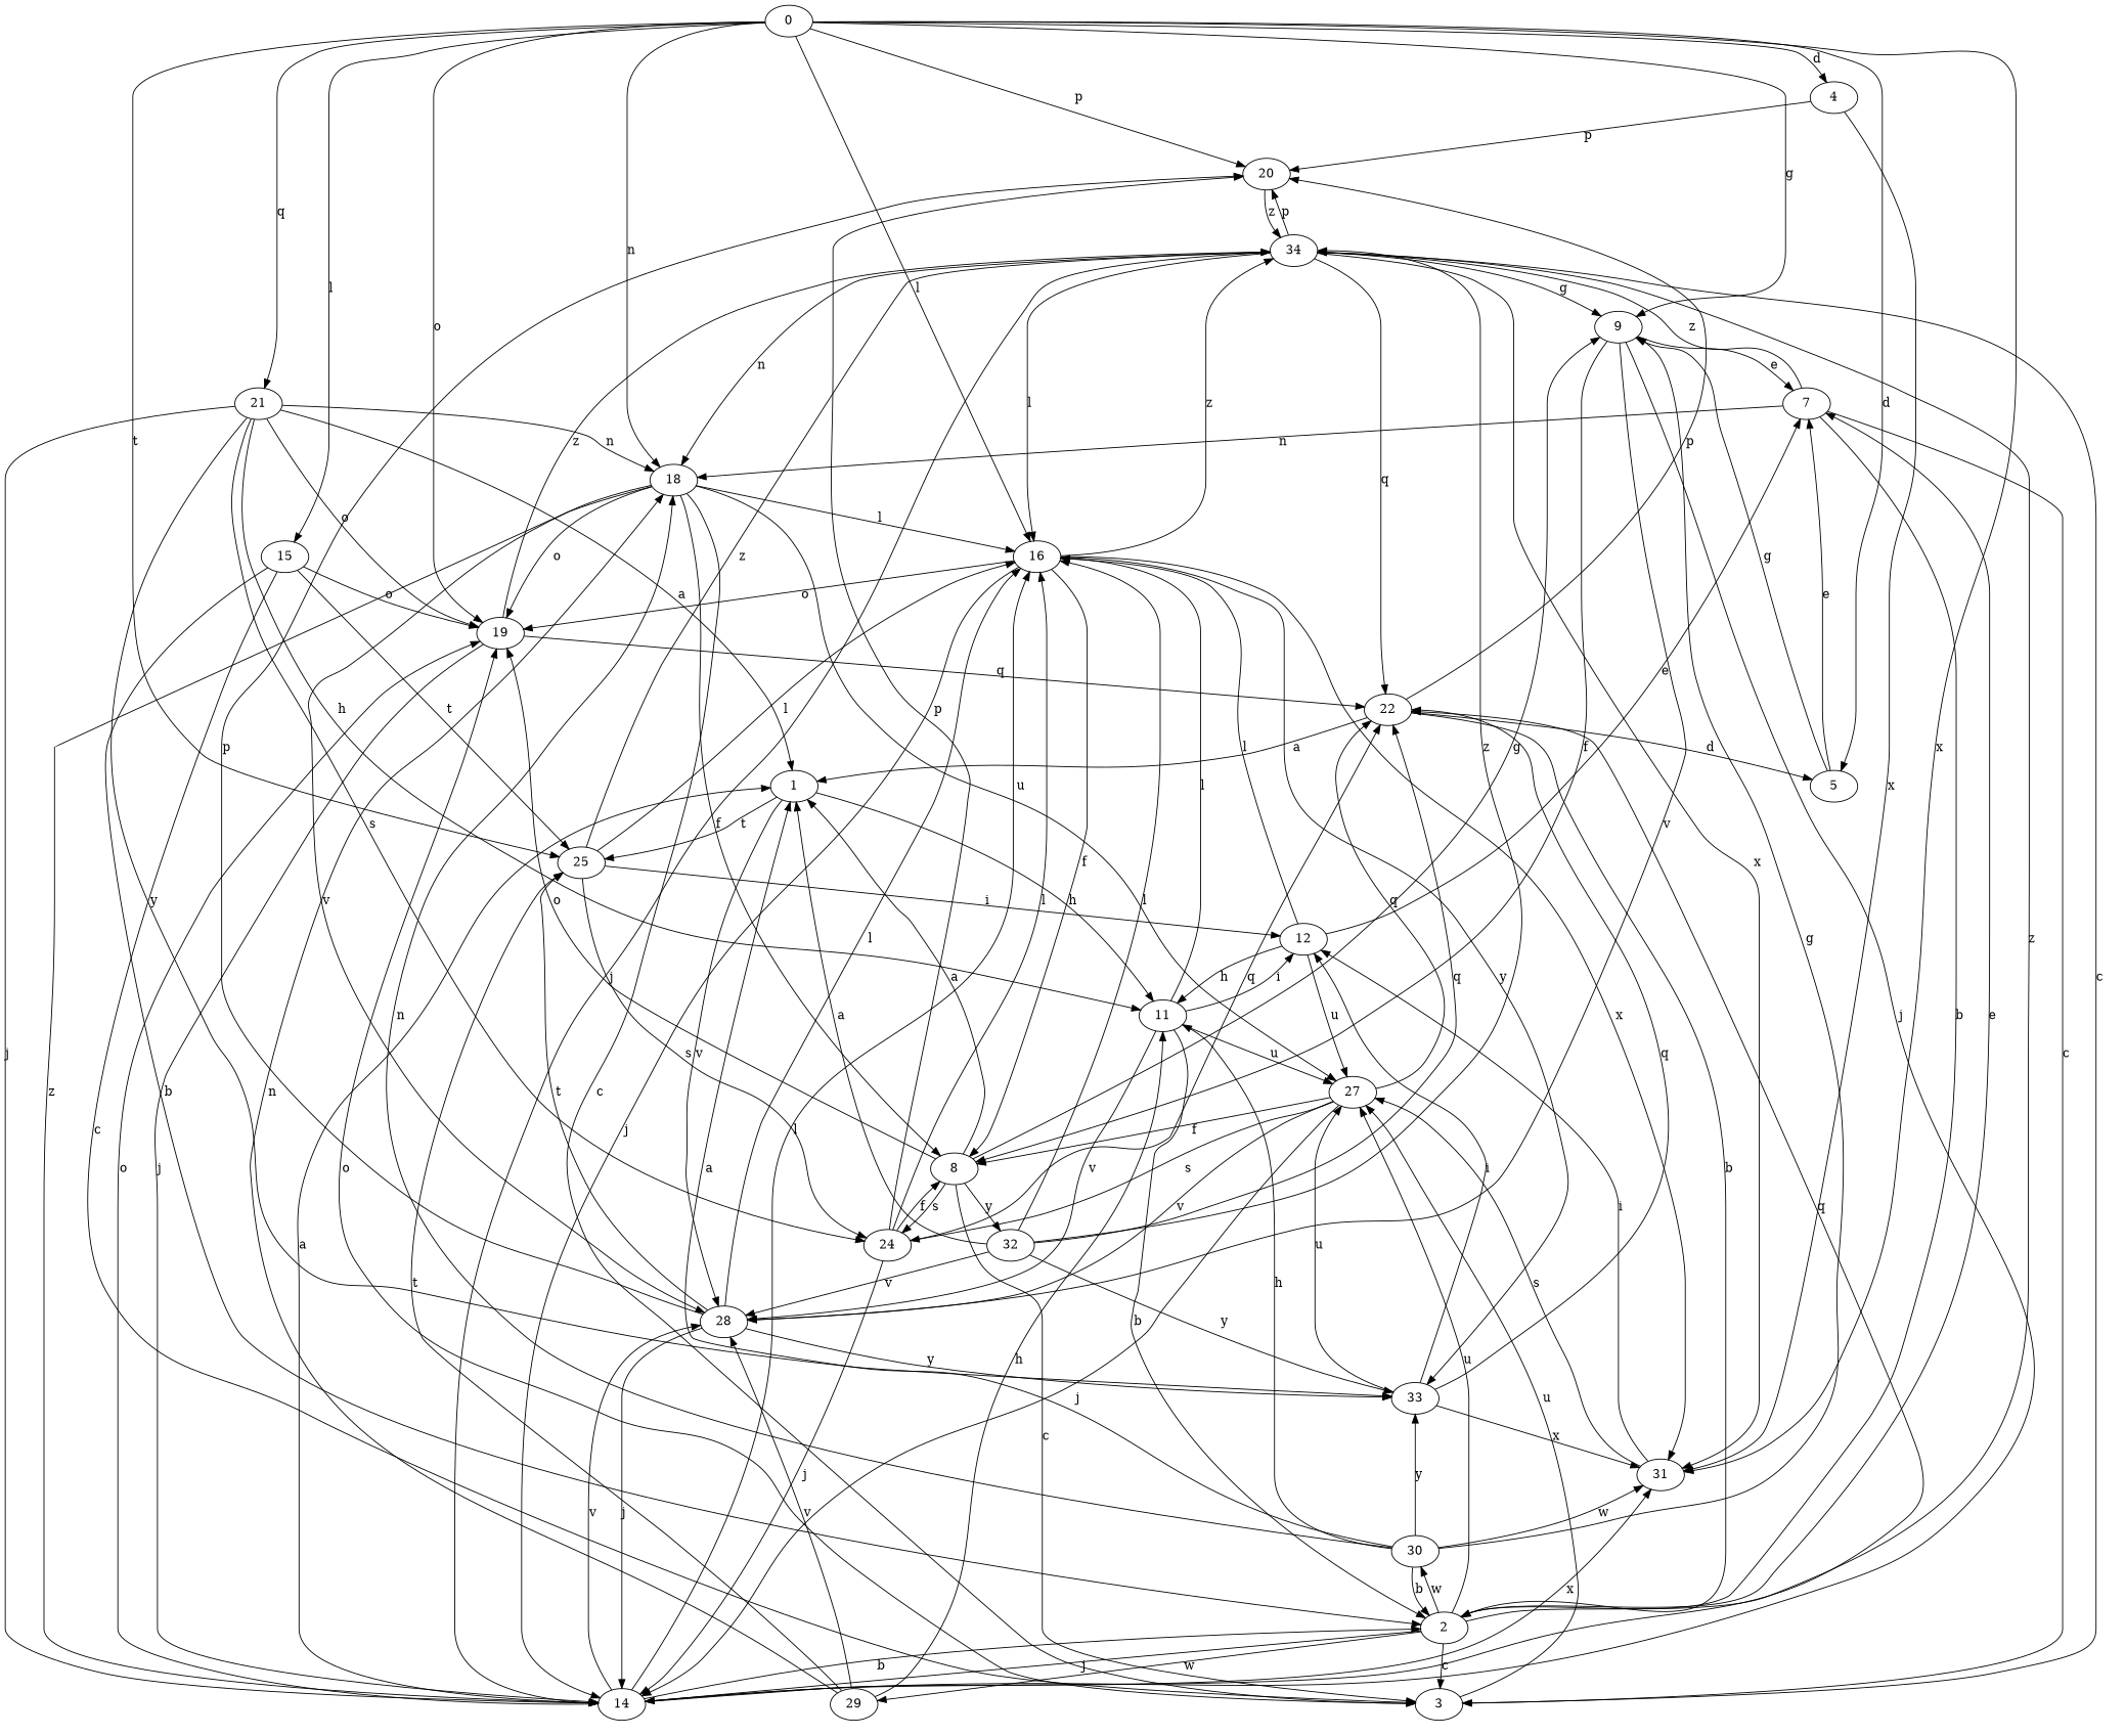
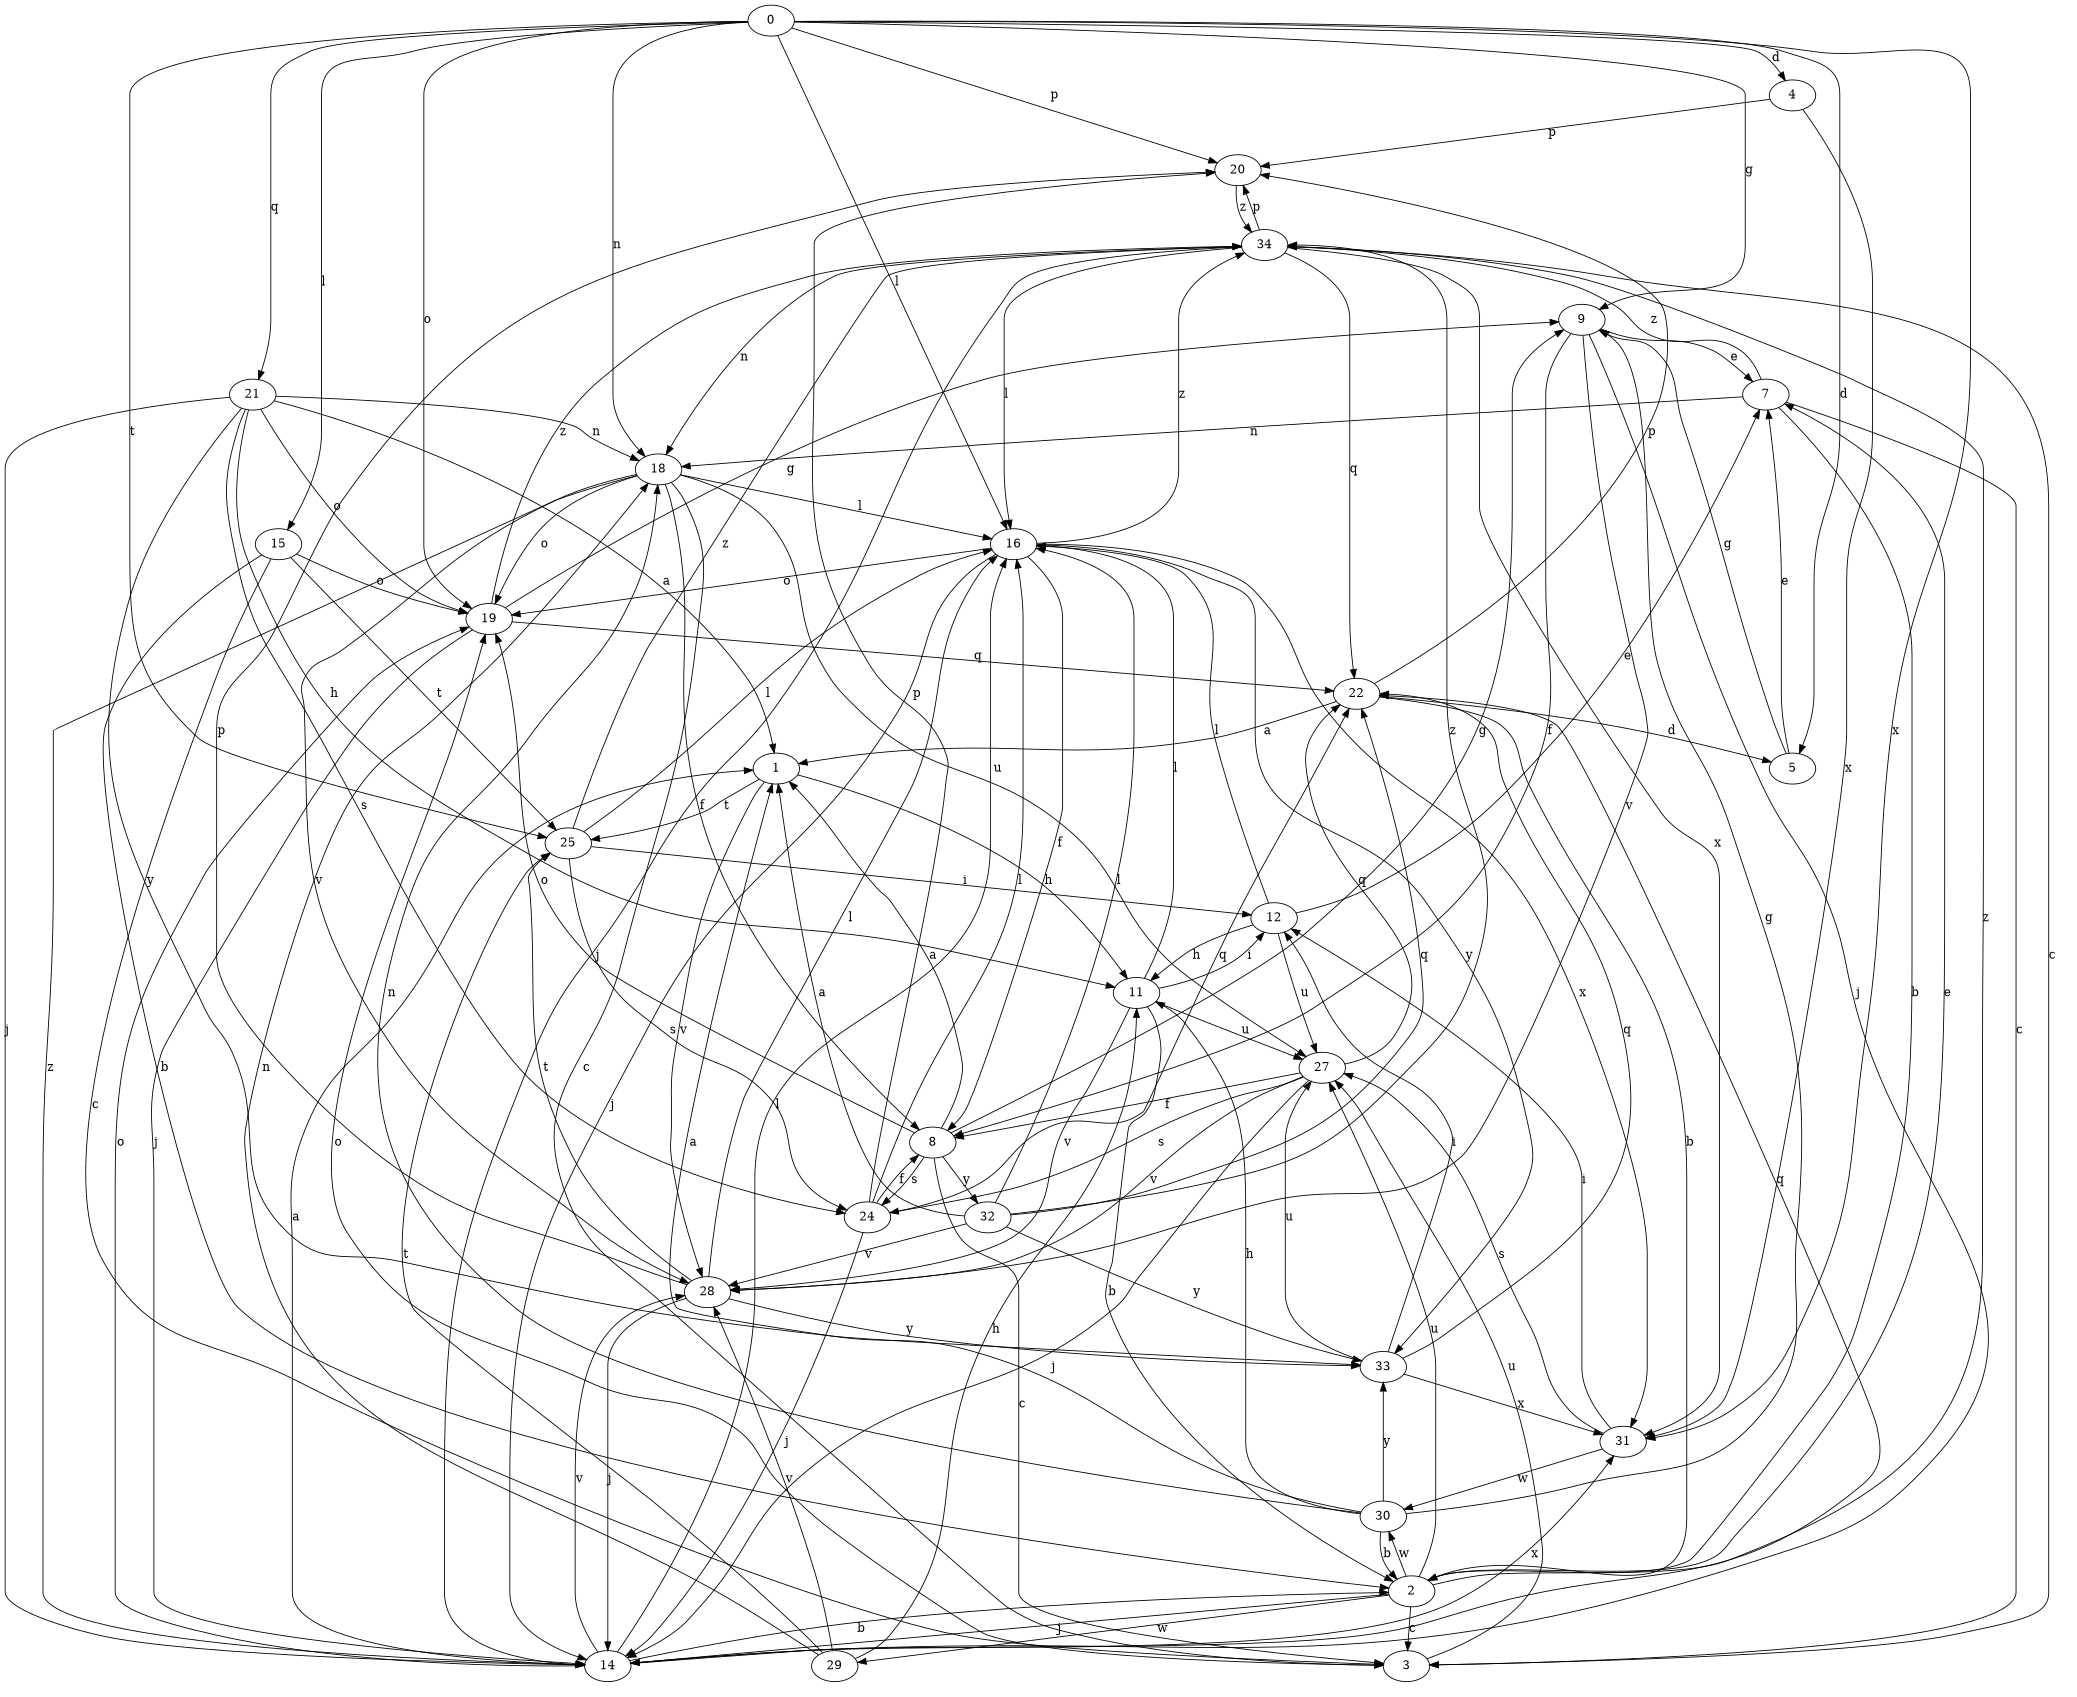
  strict digraph {
    0
    4
    5
    9
    15
    16
    18
    19
    20
    21
    25
    31
    7
    28
    14
    8
    2
    3
    34
    33
    27
    22
    1
    11
    24
    12
    30
    29
    32
    0 -> 4 [label=d]
    0 -> 5 [label=d]
    0 -> 9 [label=g]
    0 -> 15 [label=l]
    0 -> 16 [label=l]
    0 -> 18 [label=n]
    0 -> 19 [label=o]
    0 -> 20 [label=p]
    0 -> 21 [label=q]
    0 -> 25 [label=t]
    0 -> 31 [label=x]
    4 -> 20 [label=p]
    4 -> 31 [label=x]
    5 -> 9 [label=g]
    5 -> 7 [label=e]
    9 -> 7 [label=e]
    9 -> 28 [label=v]
    9 -> 14 [label=j]
    9 -> 8 [label=f]
    15 -> 19 [label=o]
    15 -> 25 [label=t]
    15 -> 2 [label=b]
    15 -> 3 [label=c]
    16 -> 19 [label=o]
    16 -> 31 [label=x]
    16 -> 14 [label=j]
    16 -> 8 [label=f]
    16 -> 34 [label=z]
    16 -> 33 [label=y]
    18 -> 16 [label=l]
    18 -> 19 [label=o]
    18 -> 28 [label=v]
    18 -> 14 [label=z]
    18 -> 8 [label=f]
    18 -> 3 [label=c]
    18 -> 27 [label=u]
-   34 -> 9 [label=g]
+   19 -> 9 [label=g]
    19 -> 14 [label=j]
    19 -> 34 [label=z]
    19 -> 22 [label=q]
    20 -> 34 [label=z]
    21 -> 18 [label=n]
    21 -> 19 [label=o]
    21 -> 14 [label=j]
    21 -> 33 [label=y]
    21 -> 1 [label=a]
    21 -> 11 [label=h]
    21 -> 24 [label=s]
    25 -> 16 [label=l]
    25 -> 34 [label=z]
    25 -> 24 [label=s]
    25 -> 12 [label=i]
    31 -> 27 [label=s]
    31 -> 12 [label=i]
-   30 -> 31 [label=w]
+   31 -> 30 [label=w]
    7 -> 18 [label=n]
    7 -> 2 [label=b]
    7 -> 3 [label=c]
    7 -> 34 [label=z]
    28 -> 16 [label=l]
    28 -> 20 [label=p]
    28 -> 25 [label=t]
    28 -> 14 [label=j]
    28 -> 33 [label=y]
    14 -> 16 [label=l]
    14 -> 19 [label=o]
    14 -> 31 [label=x]
    14 -> 28 [label=v]
    14 -> 2 [label=b]
    14 -> 22 [label=q]
    14 -> 1 [label=a]
    8 -> 9 [label=g]
    8 -> 19 [label=o]
    8 -> 3 [label=c]
    8 -> 1 [label=a]
    8 -> 24 [label=s]
    8 -> 32 [label=y]
    2 -> 7 [label=e]
    2 -> 14 [label=j]
    2 -> 3 [label=c]
    2 -> 34 [label=z]
    2 -> 27 [label=u]
    2 -> 30 [label=w]
    2 -> 29 [label=w]
    3 -> 19 [label=o]
    3 -> 27 [label=u]
    34 -> 16 [label=l]
    34 -> 18 [label=n]
    34 -> 20 [label=p]
    34 -> 31 [label=x]
    34 -> 14 [label=j]
    34 -> 3 [label=c]
    34 -> 22 [label=q]
    33 -> 31 [label=x]
    33 -> 27 [label=u]
    33 -> 22 [label=q]
    33 -> 12 [label=i]
    27 -> 28 [label=v]
    27 -> 14 [label=j]
    27 -> 8 [label=f]
    27 -> 22 [label=q]
    27 -> 24 [label=s]
    22 -> 5 [label=d]
    22 -> 20 [label=p]
    22 -> 2 [label=b]
    22 -> 1 [label=a]
    1 -> 25 [label=t]
    1 -> 28 [label=v]
    1 -> 11 [label=h]
    11 -> 16 [label=l]
    11 -> 28 [label=v]
    11 -> 2 [label=b]
    11 -> 27 [label=u]
    11 -> 12 [label=i]
    24 -> 16 [label=l]
    24 -> 20 [label=p]
    24 -> 14 [label=j]
    24 -> 8 [label=f]
    24 -> 22 [label=q]
    12 -> 16 [label=l]
    12 -> 7 [label=e]
    12 -> 27 [label=u]
    12 -> 11 [label=h]
    30 -> 9 [label=g]
    30 -> 18 [label=n]
    30 -> 2 [label=b]
    30 -> 33 [label=y]
    30 -> 1 [label=a]
    30 -> 11 [label=h]
    29 -> 18 [label=n]
    29 -> 25 [label=t]
    29 -> 28 [label=v]
    29 -> 11 [label=h]
    32 -> 16 [label=l]
    32 -> 28 [label=v]
    32 -> 34 [label=z]
    32 -> 33 [label=y]
    32 -> 22 [label=q]
    32 -> 1 [label=a]
  }
